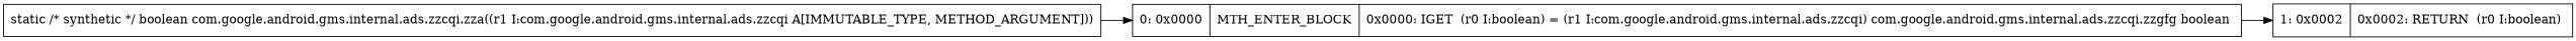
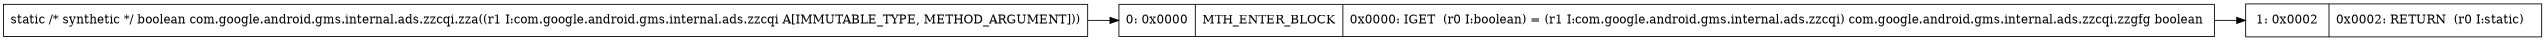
  digraph {
    rankdir=LR
    node [shape=record]
    n1 [label="{0\:\ 0x0000|MTH_ENTER_BLOCK\l|0x0000: IGET  (r0 I:boolean) = (r1 I:com.google.android.gms.internal.ads.zzcqi) com.google.android.gms.internal.ads.zzcqi.zzgfg boolean \l}"]
-   n2 [label="{1\:\ 0x0002|0x0002: RETURN  (r0 I:boolean) \l}"]
+   n2 [label="{1\:\ 0x0002|0x0002: RETURN  (r0 I:static) \l}"]
    n3 [label="{static \/* synthetic *\/ boolean com.google.android.gms.internal.ads.zzcqi.zza((r1 I:com.google.android.gms.internal.ads.zzcqi A[IMMUTABLE_TYPE, METHOD_ARGUMENT])) }"]
    n1 -> n2
    n3 -> n1
  }
